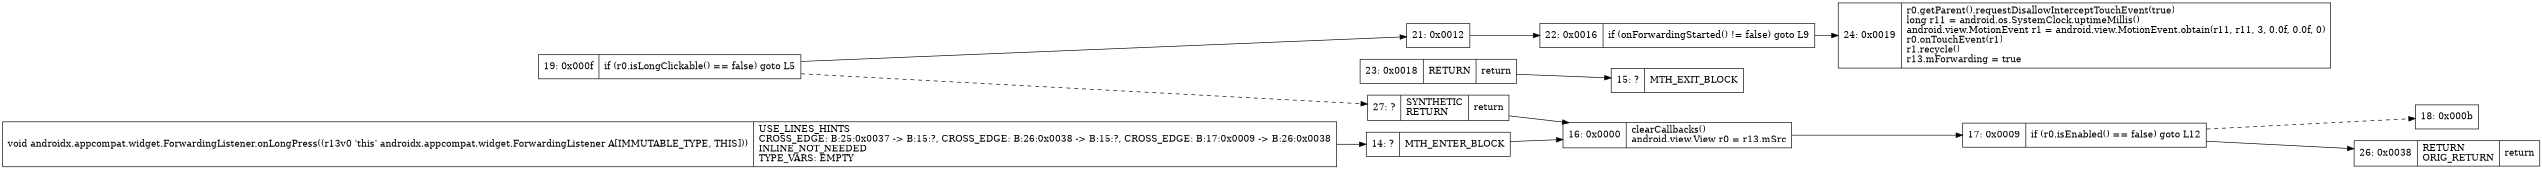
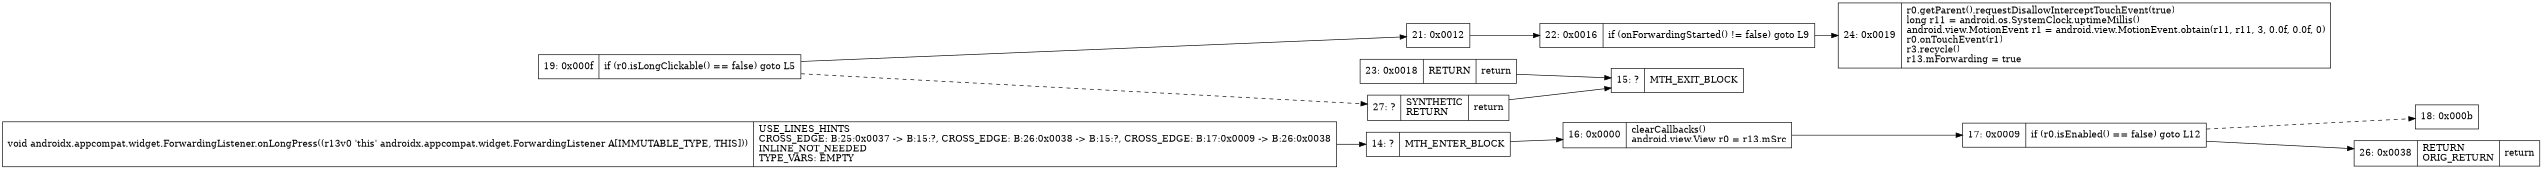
  digraph {
    rankdir=LR
    node [shape=record]
    n1 [label="{14\:\ ?|MTH_ENTER_BLOCK\l}"]
    n2 [label="{16\:\ 0x0000|clearCallbacks()\landroid.view.View r0 = r13.mSrc\l}"]
    n3 [label="{17\:\ 0x0009|if (r0.isEnabled() == false) goto L12\l}"]
    n4 [label="{18\:\ 0x000b}"]
    n5 [label="{26\:\ 0x0038|RETURN\lORIG_RETURN\l|return\l}"]
    n6 [label="{19\:\ 0x000f|if (r0.isLongClickable() == false) goto L5\l}"]
    n7 [label="{21\:\ 0x0012}"]
    n8 [label="{27\:\ ?|SYNTHETIC\lRETURN\l|return\l}"]
    n9 [label="{22\:\ 0x0016|if (onForwardingStarted() != false) goto L9\l}"]
    n10 [label="{15\:\ ?|MTH_EXIT_BLOCK\l}"]
-   n11 [label="{24\:\ 0x0019|r0.getParent().requestDisallowInterceptTouchEvent(true)\llong r11 = android.os.SystemClock.uptimeMillis()\landroid.view.MotionEvent r1 = android.view.MotionEvent.obtain(r11, r11, 3, 0.0f, 0.0f, 0)\lr0.onTouchEvent(r1)\lr1.recycle()\lr13.mForwarding = true\l}"]
+   n11 [label="{24\:\ 0x0019|r0.getParent().requestDisallowInterceptTouchEvent(true)\llong r11 = android.os.SystemClock.uptimeMillis()\landroid.view.MotionEvent r1 = android.view.MotionEvent.obtain(r11, r11, 3, 0.0f, 0.0f, 0)\lr0.onTouchEvent(r1)\lr3.recycle()\lr13.mForwarding = true\l}"]
    n12 [label="{23\:\ 0x0018|RETURN\l|return\l}"]
    n13 [label="{void androidx.appcompat.widget.ForwardingListener.onLongPress((r13v0 'this' androidx.appcompat.widget.ForwardingListener A[IMMUTABLE_TYPE, THIS]))  | USE_LINES_HINTS\lCROSS_EDGE: B:25:0x0037 \-\> B:15:?, CROSS_EDGE: B:26:0x0038 \-\> B:15:?, CROSS_EDGE: B:17:0x0009 \-\> B:26:0x0038\lINLINE_NOT_NEEDED\lTYPE_VARS: EMPTY\l}"]
    n1 -> n2
    n2 -> n3
    n3 -> n4 [style=dashed]
    n3 -> n5
    n6 -> n7
    n6 -> n8 [style=dashed]
    n7 -> n9
-   n8 -> n2
+   n8 -> n10
    n9 -> n11
    n12 -> n10
    n13 -> n1
  }
